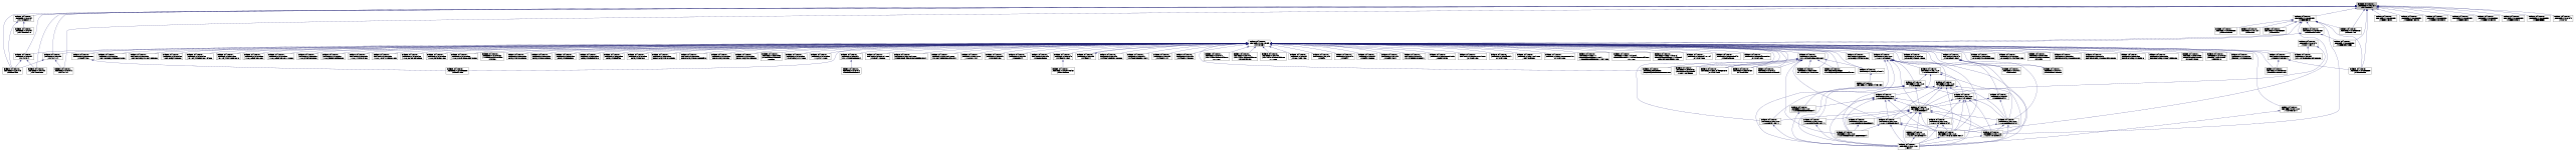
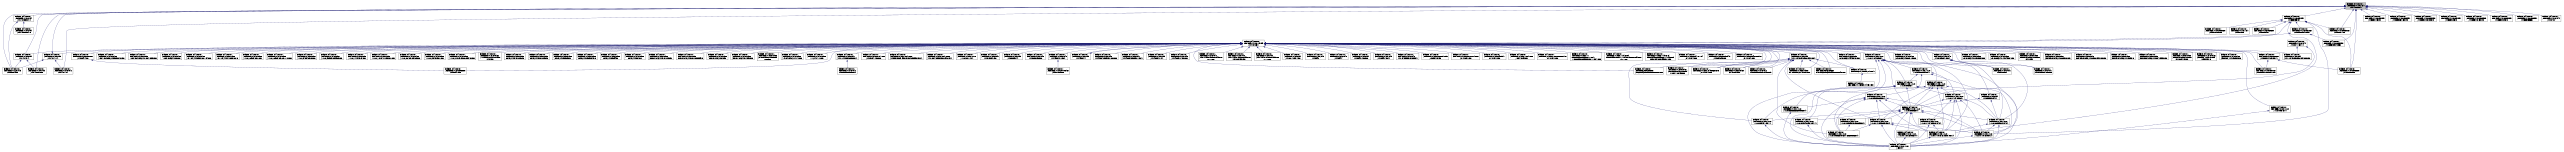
  digraph {
    node [color=black fillcolor=white fontname=Helvetica fontsize=10 shape=record style=filled]
    edge [color=midnightblue dir=back fontname=Helvetica fontsize=10 labelfontname=Helvetica labelfontsize=10 style=solid]
    n1 [fillcolor=grey75 fontcolor=black height=0.2 label="3rdParty/trilinos-nox\l/packages/ml/src/Main\l/ml_viz_stats.h" width=0.4]
    n2 [height=0.2 label="3rdParty/trilinos-nox\l/packages/ml/src/Coarsen\l/ml_agg_genP.h" width=0.4]
    n3 [height=0.2 label="3rdParty/trilinos-nox\l/packages/ml/src/Coarsen\l/ml_agg_genP.c" width=0.4]
    n4 [height=0.2 label="3rdParty/trilinos-nox\l/packages/ml/src/Coarsen\l/ml_agg_MIS.c" width=0.4]
    n5 [height=0.2 label="3rdParty/trilinos-nox\l/packages/ml/src/Coarsen\l/ml_agg_reitzinger.c" width=0.4]
    n6 [height=0.2 label="3rdParty/trilinos-nox\l/packages/ml/src/Utils\l/ml_viz_xyz.h" width=0.4]
    n7 [height=0.2 label="3rdParty/trilinos-nox\l/packages/ml/src/Utils\l/ml_agg_info.c" width=0.4]
    n8 [height=0.2 label="3rdParty/trilinos-nox\l/packages/ml/src/Utils\l/ml_viz_xyz.c" width=0.4]
    n9 [height=0.2 label="3rdParty/trilinos-nox\l/packages/ml/src/Utils\l/ml_viz_vtk.h" width=0.4]
    n10 [height=0.2 label="3rdParty/trilinos-nox\l/packages/ml/src/Utils\l/ml_viz_struct.c" width=0.4]
    n11 [height=0.2 label="3rdParty/trilinos-nox\l/packages/ml/src/Coarsen\l/ml_agg_METIS.c" width=0.4]
    n12 [height=0.2 label="3rdParty/trilinos-nox\l/packages/ml/src/Coarsen\l/ml_agg_ParMETIS.c" width=0.4]
    n13 [height=0.2 label="3rdParty/trilinos-nox\l/packages/ml/src/Coarsen\l/ml_agg_uncoupled.c" width=0.4]
    n14 [height=0.2 label="3rdParty/trilinos-nox\l/packages/ml/src/Coarsen\l/ml_agg_user.c" width=0.4]
    n15 [height=0.2 label="3rdParty/trilinos-nox\l/packages/ml/src/Coarsen\l/ml_agg_VBMETIS.c" width=0.4]
    n16 [height=0.2 label="3rdParty/trilinos-nox\l/packages/ml/src/Coarsen\l/ml_agg_Zoltan.c" width=0.4]
    n17 [height=0.2 label="3rdParty/trilinos-nox\l/packages/ml/src/Coarsen\l/ml_aggregate.c" width=0.4]
    n18 [height=0.2 label="3rdParty/trilinos-nox\l/packages/ml/src/Utils\l/ml_viz_opendx.h" width=0.4]
    n19 [height=0.2 label="3rdParty/trilinos-nox\l/packages/ml/src/Utils\l/ml_utils.c" width=0.4]
    n20 [height=0.2 label="3rdParty/trilinos-nox\l/packages/ml/src/Coarsen\l/ml_agg_reitzinger.h" width=0.4]
    n21 [height=0.2 label="3rdParty/trilinos-nox\l/packages/ml/src/Include\l/ml_include.h" width=0.4]
    n22 [height=0.2 label="3rdParty/trilinos-nox\l/packages/ml/src/MLAPI\l/MLAPI_MultiLevelAdaptiveSA.h" width=0.4]
    n23 [height=0.2 label="3rdParty/trilinos-nox\l/packages/ml/src/MLAPI\l/MLAPI_MultiLevelSA.h" width=0.4]
    n24 [height=0.2 label="3rdParty/trilinos-nox\l/packages/ml/src/Coarsen\l/ml_amg_genP.c" width=0.4]
    n25 [height=0.2 label="3rdParty/trilinos-nox\l/packages/ml/src/Main\l/ml_struct.c" width=0.4]
    n26 [height=0.2 label="3rdParty/trilinos-nox\l/packages/ml/src/Operator\l/ml_op_utils.c" width=0.4]
    n27 [height=0.2 label="3rdParty/trilinos-nox\l/packages/ml/src/Utils\l/ml_viz_opendx.c" width=0.4]
    n28 [height=0.2 label="3rdParty/trilinos-nox\l/packages/belos/epetra\l/example/PCPG/PCPGEpetraExFile.cpp" width=0.4]
    n29 [height=0.2 label="3rdParty/trilinos-nox\l/packages/belos/epetra\l/test/PCPG/test_pcpg_epetraex.cpp" width=0.4]
    n30 [height=0.2 label="3rdParty/trilinos-nox\l/packages/ml/examples\l/Advanced/ml_analyze.cpp" width=0.4]
    n31 [height=0.2 label="3rdParty/trilinos-nox\l/packages/ml/examples\l/Advanced/ml_filtering.cpp" width=0.4]
    n32 [height=0.2 label="3rdParty/trilinos-nox\l/packages/ml/examples\l/Advanced/ml_user_aggr.cpp" width=0.4]
    n33 [height=0.2 label="3rdParty/trilinos-nox\l/packages/ml/examples\l/Advanced/ml_with_ifpack.cpp" width=0.4]
    n34 [height=0.2 label="3rdParty/trilinos-nox\l/packages/ml/examples\l/BasicExamples/ml_aztec\l_simple.c" width=0.4]
    n35 [height=0.2 label="3rdParty/trilinos-nox\l/packages/ml/examples\l/BasicExamples/ml_operator.cpp" width=0.4]
    n36 [height=0.2 label="3rdParty/trilinos-nox\l/packages/ml/examples\l/BasicExamples/ml_preconditioner.cpp" width=0.4]
    n37 [height=0.2 label="3rdParty/trilinos-nox\l/packages/ml/examples\l/BasicExamples/ml_read\l_MatrixMarket.cpp" width=0.4]
    n38 [height=0.2 label="3rdParty/trilinos-nox\l/packages/ml/examples\l/BasicExamples/ml_readex.c" width=0.4]
    n39 [height=0.2 label="3rdParty/trilinos-nox\l/packages/ml/examples\l/BasicExamples/ml_scalingtest.cpp" width=0.4]
    n40 [height=0.2 label="3rdParty/trilinos-nox\l/packages/ml/examples\l/BasicExamples/ml_user\l_smoothing.cpp" width=0.4]
    n41 [height=0.2 label="3rdParty/trilinos-nox\l/packages/ml/examples\l/Elasticity/ml_example\l_elasticity.c" width=0.4]
    n42 [height=0.2 label="3rdParty/trilinos-nox\l/packages/ml/examples\l/Elasticity/ml_read_elas.c" width=0.4]
    n43 [height=0.2 label="3rdParty/trilinos-nox\l/packages/ml/examples\l/MatrixFormats/ml_EpetraVbr.cpp" width=0.4]
    n44 [height=0.2 label="3rdParty/trilinos-nox\l/packages/ml/examples\l/MatrixFormats/ml_MatrixFree.cpp" width=0.4]
    n45 [height=0.2 label="3rdParty/trilinos-nox\l/packages/ml/examples\l/MatrixFree/ml_1D.cpp" width=0.4]
    n46 [height=0.2 label="3rdParty/trilinos-nox\l/packages/ml/examples\l/Maxwell/ml_read_maxwell.cpp" width=0.4]
    n47 [height=0.2 label="3rdParty/trilinos-nox\l/packages/ml/examples\l/Maxwell/ml_simple_max.c" width=0.4]
    n48 [height=0.2 label="3rdParty/trilinos-nox\l/packages/ml/examples\l/MLAPI/AdaptiveSA.cpp" width=0.4]
    n49 [height=0.2 label="3rdParty/trilinos-nox\l/packages/ml/examples\l/MLAPI/AdaptiveSA_SAMIS.cpp" width=0.4]
    n50 [height=0.2 label="3rdParty/trilinos-nox\l/packages/ml/examples\l/MLAPI/Blackboard.cpp" width=0.4]
    n51 [height=0.2 label="3rdParty/trilinos-nox\l/packages/ml/examples\l/MLAPI/EpetraInterface.cpp" width=0.4]
    n52 [height=0.2 label="3rdParty/trilinos-nox\l/packages/ml/examples\l/MLAPI/MultiLevel.cpp" width=0.4]
    n53 [height=0.2 label="3rdParty/trilinos-nox\l/packages/ml/examples\l/MLAPI/NonSymmetricSA.cpp" width=0.4]
    n54 [height=0.2 label="3rdParty/trilinos-nox\l/packages/ml/examples\l/MLAPI/PowerMethod.cpp" width=0.4]
    n55 [height=0.2 label="3rdParty/trilinos-nox\l/packages/ml/examples\l/MLAPI/Richardson.cpp" width=0.4]
    n56 [height=0.2 label="3rdParty/trilinos-nox\l/packages/ml/examples\l/MLAPI/TwoLevelDDAdditive.cpp" width=0.4]
    n57 [height=0.2 label="3rdParty/trilinos-nox\l/packages/ml/examples\l/MultipleRHS/ml_multiple\l_rhs.cpp" width=0.4]
    n58 [height=0.2 label="3rdParty/trilinos-nox\l/packages/ml/examples\l/Other/ml_example2d.c" width=0.4]
    n59 [height=0.2 label="3rdParty/trilinos-nox\l/packages/ml/examples\l/Other/ml_example3d.c" width=0.4]
    n60 [height=0.2 label="3rdParty/trilinos-nox\l/packages/ml/examples\l/Other/ml_read_elas.c" width=0.4]
    n61 [height=0.2 label="3rdParty/trilinos-nox\l/packages/ml/examples\l/Other/ml_read_salsa.c" width=0.4]
    n62 [height=0.2 label="3rdParty/trilinos-nox\l/packages/ml/examples\l/Other/ml_readfile.c" width=0.4]
    n63 [height=0.2 label="3rdParty/trilinos-nox\l/packages/ml/examples\l/Other/ml_recirc.c" width=0.4]
    n64 [height=0.2 label="3rdParty/trilinos-nox\l/packages/ml/examples\l/StandAlone/ml_example1d.c" width=0.4]
    n65 [height=0.2 label="3rdParty/trilinos-nox\l/packages/ml/examples\l/StandAlone/ml_example1dGS.c" width=0.4]
    n66 [height=0.2 label="3rdParty/trilinos-nox\l/packages/ml/examples\l/StandAlone/mlguide.c" width=0.4]
    n67 [height=0.2 label="3rdParty/trilinos-nox\l/packages/ml/examples\l/StandAlone/mlguide_par.c" width=0.4]
    n68 [height=0.2 label="3rdParty/trilinos-nox\l/packages/ml/examples\l/TwoLevelDD/ml_2level\l_DD.cpp" width=0.4]
    n69 [height=0.2 label="3rdParty/trilinos-nox\l/packages/ml/examples\l/Visualization/ml_viz.cpp" width=0.4]
    n70 [height=0.2 label="3rdParty/trilinos-nox\l/packages/ml/examples\l/XML/ml_XML.cpp" width=0.4]
    n71 [height=0.2 label="3rdParty/trilinos-nox\l/packages/ml/matlab/mlmex.h" width=0.4]
    n72 [height=0.2 label="3rdParty/trilinos-nox\l/packages/ml/src/Coarsen\l/ml_agg_min_energy.h" width=0.4]
    n73 [height=0.2 label="3rdParty/trilinos-nox\l/packages/ml/src/Coarsen\l/ml_agg_min_energy.cpp" width=0.4]
    n74 [height=0.2 label="3rdParty/trilinos-nox\l/packages/ml/src/Coarsen\l/ml_qr_fix.cpp" width=0.4]
    n75 [height=0.2 label="3rdParty/trilinos-nox\l/packages/ml/src/Coarsen\l/ml_qr_fix.hpp" width=0.4]
    n76 [height=0.2 label="3rdParty/trilinos-nox\l/packages/ml/src/LevelWrap\l/ml_LevelWrap.cpp" width=0.4]
    n77 [height=0.2 label="3rdParty/trilinos-nox\l/packages/ml/src/MatrixFree\l/ml_ElementByElement_SingleElement.h" width=0.4]
    n78 [height=0.2 label="3rdParty/trilinos-nox\l/packages/ml/src/MatrixFree\l/ml_MatrixFreePreconditioner.h" width=0.4]
    n79 [height=0.2 label="3rdParty/trilinos-nox\l/packages/ml/src/MLAPI\l/MLAPI_Workspace.h" width=0.4]
    n80 [height=0.2 label="3rdParty/trilinos-nox\l/packages/ml/src/MLAPI\l/MLAPI_Operator_Utils.h" width=0.4]
    n81 [height=0.2 label="3rdParty/trilinos-nox\l/packages/ml/src/MLAPI\l/MLAPI_SerialMatrix.h" width=0.4]
    n82 [height=0.2 label="3rdParty/trilinos-nox\l/packages/ml/src/MLAPI\l/MLAPI_Gallery.h" width=0.4]
    n83 [height=0.2 label="3rdParty/trilinos-nox\l/packages/ml/src/MLAPI\l/MLAPI_SAMIS.h" width=0.4]
    n84 [height=0.2 label="3rdParty/trilinos-nox\l/packages/ml/src/Utils\l/ml_amesos.c" width=0.4]
    n85 [height=0.2 label="3rdParty/trilinos-nox\l/packages/ml/src/Utils\l/ml_amesos_wrap.h" width=0.4]
    n86 [height=0.2 label="3rdParty/trilinos-nox\l/packages/ml/src/Utils\l/ml_amesos_wrap.cpp" width=0.4]
    n87 [height=0.2 label="3rdParty/trilinos-nox\l/packages/ml/src/Utils\l/ml_anasazi.cpp" width=0.4]
    n88 [height=0.2 label="3rdParty/trilinos-nox\l/packages/ml/src/Utils\l/ml_anasazi.h" width=0.4]
    n89 [height=0.2 label="3rdParty/trilinos-nox\l/packages/ml/src/Utils\l/ml_DD_prec.cpp" width=0.4]
    n90 [height=0.2 label="3rdParty/trilinos-nox\l/packages/ml/src/Utils\l/ml_MultiLevelOperator.h" width=0.4]
    n91 [height=0.2 label="3rdParty/trilinos-nox\l/packages/ml/src/Utils\l/ml_MultiLevelPreconditioner.h" width=0.4]
    n92 [height=0.2 label="3rdParty/trilinos-nox\l/packages/ml/test/ValidateParams\l/cxx_main.cpp" width=0.4]
    n93 [height=0.2 label="3rdParty/trilinos-nox\l/packages/ml/test/Zoltan\l/cxx_main.cpp" width=0.4]
    n94 [height=0.2 label="3rdParty/trilinos-nox\l/packages/ml/test/Zoltan\l_hypergraph/cxx_main.cpp" width=0.4]
    n95 [height=0.2 label="3rdParty/trilinos-nox\l/packages/ml/src/Utils\l/ml_epetra_utils.h" width=0.4]
    n96 [height=0.2 label="3rdParty/trilinos-nox\l/packages/ml/src/Utils\l/ml_ifpack.h" width=0.4]
    n97 [height=0.2 label="3rdParty/trilinos-nox\l/packages/ml/src/Utils\l/ml_ifpack_epetra_wrap.cpp" width=0.4]
    n98 [height=0.2 label="3rdParty/trilinos-nox\l/packages/ml/src/Utils\l/ml_ifpack_epetra_wrap.h" width=0.4]
    n99 [height=0.2 label="3rdParty/trilinos-nox\l/packages/ml/src/Utils\l/ml_Ifpack_ML.h" width=0.4]
    n100 [height=0.2 label="3rdParty/trilinos-nox\l/packages/ml/src/Utils\l/ml_ifpack_wrap.cpp" width=0.4]
    n101 [height=0.2 label="3rdParty/trilinos-nox\l/packages/ml/src/Utils\l/ml_ifpack_wrap.h" width=0.4]
    n102 [height=0.2 label="3rdParty/trilinos-nox\l/packages/ml/src/Utils\l/ml_MultiLevelPreconditioner.cpp" width=0.4]
    n103 [height=0.2 label="3rdParty/trilinos-nox\l/packages/ml/src/Utils\l/ml_MultiLevelPreconditioner\l_Aux.cpp" width=0.4]
    n104 [height=0.2 label="3rdParty/trilinos-nox\l/packages/ml/src/Utils\l/ml_MultiLevelPreconditioner\l_Smoothers.cpp" width=0.4]
    n105 [height=0.2 label="3rdParty/trilinos-nox\l/packages/ml/src/Utils\l/ml_MultiLevelPreconditioner\l_XML.cpp" width=0.4]
    n106 [height=0.2 label="3rdParty/trilinos-nox\l/packages/ml/src/Utils\l/ml_RowMatrix.cpp" width=0.4]
    n107 [height=0.2 label="3rdParty/trilinos-nox\l/packages/ml/src/Utils\l/ml_self.c" width=0.4]
    n108 [height=0.2 label="3rdParty/trilinos-nox\l/packages/ml/src/Utils\l/ml_self.h" width=0.4]
    n109 [height=0.2 label="3rdParty/trilinos-nox\l/packages/ml/src/Utils\l/ml_self_wrap.cpp" width=0.4]
    n110 [height=0.2 label="3rdParty/trilinos-nox\l/packages/ml/src/Utils\l/ml_self_wrap.h" width=0.4]
    n111 [height=0.2 label="3rdParty/trilinos-nox\l/packages/ml/src/Utils\l/ml_ValidateParameters.h" width=0.4]
    n112 [height=0.2 label="3rdParty/trilinos-nox\l/packages/ml/test/AztecSimple\l/AztecSimple.c" width=0.4]
    n113 [height=0.2 label="3rdParty/trilinos-nox\l/packages/ml/test/Communicator\l/cxx_main.cpp" width=0.4]
    n114 [height=0.2 label="3rdParty/trilinos-nox\l/packages/ml/test/GradDiv\l/cxx_main.cpp" width=0.4]
    n115 [height=0.2 label="3rdParty/trilinos-nox\l/packages/ml/test/MatrixFree\l/MatrixFree.cpp" width=0.4]
    n116 [height=0.2 label="3rdParty/trilinos-nox\l/packages/ml/test/METISCoarsening\l/cxx_main.cpp" width=0.4]
    n117 [height=0.2 label="3rdParty/trilinos-nox\l/packages/ml/test/ML\l_Operator2Epetra_RowMatrix\l/ML_Operator2Epetra_RowMatrix.cpp" width=0.4]
    n118 [height=0.2 label="3rdParty/trilinos-nox\l/packages/ml/test/MultiLevel\lPreconditioner_Aux/MultiLevelPreconditioner\l_Aux.cpp" width=0.4]
    n119 [height=0.2 label="3rdParty/trilinos-nox\l/packages/ml/test/MultiLevel\lPreconditioner_GetRow/MultiLevel\lPreconditioner_GetRow.cpp" width=0.4]
    n120 [height=0.2 label="3rdParty/trilinos-nox\l/packages/ml/test/RefMaxwell\l/cxx_main.cpp" width=0.4]
    n121 [height=0.2 label="3rdParty/trilinos-nox\l/packages/ml/test/Scalability\l/ml_periodic.cpp" width=0.4]
    n122 [height=0.2 label="3rdParty/trilinos-nox\l/packages/ml/test/SelfSmoother\l/cxx_main.cpp" width=0.4]
    n123 [height=0.2 label="3rdParty/trilinos-nox\l/packages/ml/src/MLAPI\l/METIS.h" width=0.4]
    n124 [height=0.2 label="3rdParty/trilinos-nox\l/packages/ml/matlab/mlmex.cpp" width=0.4]
    n125 [height=0.2 label="3rdParty/trilinos-nox\l/packages/ml/src/MLAPI\l/MLAPI_BaseObject.h" width=0.4]
    n126 [height=0.2 label="3rdParty/trilinos-nox\l/packages/ml/src/MLAPI\l/MLAPI_Space.h" width=0.4]
    n127 [height=0.2 label="3rdParty/trilinos-nox\l/packages/ml/src/MLAPI\l/MLAPI_Operator.h" width=0.4]
    n128 [height=0.2 label="3rdParty/trilinos-nox\l/packages/ml/src/MLAPI\l/MLAPI_EpetraBaseOperator.h" width=0.4]
    n129 [height=0.2 label="3rdParty/trilinos-nox\l/packages/ml/src/MLAPI\l/MLAPI_TimeObject.h" width=0.4]
    n130 [height=0.2 label="3rdParty/trilinos-nox\l/packages/ml/src/Utils\l/ml_epetra_operator.h" width=0.4]
    n131 [height=0.2 label="3rdParty/trilinos-nox\l/packages/ml/src/MLAPI\l/MLAPI_InverseOperator.h" width=0.4]
    n132 [height=0.2 label="3rdParty/trilinos-nox\l/packages/ml/src/MLAPI\l/MLAPI_LoadBalanceInverseOperator.h" width=0.4]
    n133 [height=0.2 label="3rdParty/trilinos-nox\l/packages/ml/src/Utils\l/ml_epetra_preconditioner.h" width=0.4]
    n134 [height=0.2 label="3rdParty/trilinos-nox\l/packages/ml/src/Smoother\l/ml_smoother.c" width=0.4]
    n135 [height=0.2 label="3rdParty/trilinos-nox\l/packages/ml/src/Utils\l/ml_RowMatrix.h" width=0.4]
    n136 [height=0.2 label="3rdParty/trilinos-nox\l/packages/ml/src/MLAPI\l/MLAPI_MultiVector.h" width=0.4]
    n137 [height=0.2 label="3rdParty/trilinos-nox\l/packages/ml/src/MLAPI\l/MLAPI_BaseOperator.h" width=0.4]
    n138 [height=0.2 label="3rdParty/trilinos-nox\l/packages/ml/src/MLAPI\l/MLAPI_DistributedMatrix.h" width=0.4]
    n139 [height=0.2 label="3rdParty/trilinos-nox\l/packages/ml/src/MLAPI\l/MLAPI_MATLABStream.h" width=0.4]
    n140 [height=0.2 label="3rdParty/trilinos-nox\l/packages/ml/src/MLAPI\l/MLAPI_LoadBalanceOperator.h" width=0.4]
    n141 [height=0.2 label="3rdParty/trilinos-nox\l/packages/ml/src/MLAPI\l/MLAPI_MultiVector_Utils.h" width=0.4]
    n1 -> n2
    n1 -> n3
    n1 -> n4
    n1 -> n5
-   n1 -> n6
+   n6 -> n1
    n1 -> n7
    n1 -> n8
    n1 -> n9
    n1 -> n10
    n1 -> n11
    n1 -> n12
    n1 -> n13
    n1 -> n14
    n1 -> n15
    n1 -> n16
    n1 -> n17
    n1 -> n18
    n1 -> n19
    n2 -> n3
    n2 -> n4
    n2 -> n20
    n2 -> n21
    n2 -> n22
    n2 -> n23
    n2 -> n24
    n2 -> n25
    n2 -> n26
    n6 -> n7
    n6 -> n8
    n9 -> n7
    n9 -> n10
    n18 -> n7
    n18 -> n27
    n20 -> n5
    n20 -> n21
    n21 -> n6
    n21 -> n9
    n21 -> n28
    n21 -> n29
    n21 -> n30
    n21 -> n31
    n21 -> n32
    n21 -> n33
    n21 -> n34
    n21 -> n35
    n21 -> n36
    n21 -> n37
    n21 -> n38
    n21 -> n39
    n21 -> n40
    n21 -> n41
    n21 -> n42
    n21 -> n43
    n21 -> n44
    n21 -> n45
    n21 -> n46
    n21 -> n47
    n21 -> n48
    n21 -> n49
    n21 -> n50
    n21 -> n51
    n21 -> n52
    n21 -> n53
    n21 -> n54
    n21 -> n55
    n21 -> n56
    n21 -> n57
    n21 -> n58
    n21 -> n59
    n21 -> n60
    n21 -> n61
    n21 -> n62
    n21 -> n63
    n21 -> n64
    n21 -> n65
    n21 -> n66
    n21 -> n67
    n21 -> n68
    n21 -> n69
    n21 -> n70
    n21 -> n71
    n21 -> n72
    n21 -> n73
    n21 -> n74
    n21 -> n75
    n21 -> n76
    n21 -> n77
    n21 -> n78
    n21 -> n79
    n21 -> n80
    n21 -> n81
    n21 -> n82
    n21 -> n83
    n21 -> n84
    n21 -> n85
    n21 -> n86
    n21 -> n87
    n21 -> n88
    n21 -> n89
    n21 -> n90
    n21 -> n91
    n21 -> n92
    n21 -> n93
    n21 -> n94
    n21 -> n95
    n21 -> n96
    n21 -> n97
    n21 -> n98
    n21 -> n99
    n21 -> n100
    n21 -> n101
    n21 -> n102
    n21 -> n103
    n21 -> n104
    n21 -> n105
    n21 -> n106
    n21 -> n107
    n21 -> n108
    n21 -> n109
    n21 -> n110
    n21 -> n111
    n21 -> n112
    n21 -> n113
    n21 -> n114
    n21 -> n115
    n21 -> n116
    n21 -> n117
    n21 -> n118
    n21 -> n119
    n21 -> n120
    n21 -> n121
    n21 -> n122
    n22 -> n123
    n23 -> n123
    n71 -> n124
    n72 -> n3
    n72 -> n73
    n75 -> n74
    n79 -> n22
    n79 -> n23
    n79 -> n123
    n79 -> n125
    n79 -> n126
    n79 -> n127
    n79 -> n128
    n79 -> n129
    n80 -> n22
    n80 -> n23
    n80 -> n123
    n81 -> n123
    n82 -> n123
    n85 -> n80
    n85 -> n84
    n85 -> n86
    n90 -> n130
    n91 -> n28
    n91 -> n29
    n91 -> n37
    n91 -> n71
    n91 -> n92
    n91 -> n93
    n91 -> n94
    n91 -> n131
    n91 -> n132
    n91 -> n133
    n95 -> n80
    n95 -> n127
    n96 -> n21
    n101 -> n134
    n125 -> n123
    n125 -> n126
    n125 -> n136
    n125 -> n137
    n126 -> n80
    n126 -> n81
    n126 -> n123
    n126 -> n127
    n126 -> n136
    n126 -> n138
    n127 -> n22
    n127 -> n23
    n127 -> n80
    n127 -> n81
    n127 -> n123
    n127 -> n131
    n127 -> n138
    n127 -> n139
    n127 -> n140
    n128 -> n123
    n129 -> n22
    n129 -> n23
    n129 -> n127
    n129 -> n131
    n129 -> n132
    n129 -> n136
    n131 -> n22
    n131 -> n23
    n131 -> n123
    n131 -> n132
    n135 -> n102
    n135 -> n127
    n136 -> n22
    n136 -> n23
    n136 -> n80
    n136 -> n123
    n136 -> n127
    n136 -> n141
    n137 -> n22
    n137 -> n23
    n137 -> n123
    n137 -> n127
    n137 -> n128
    n137 -> n131
    n137 -> n132
    n138 -> n123
    n139 -> n123
    n140 -> n132
    n141 -> n22
    n141 -> n123
  }
